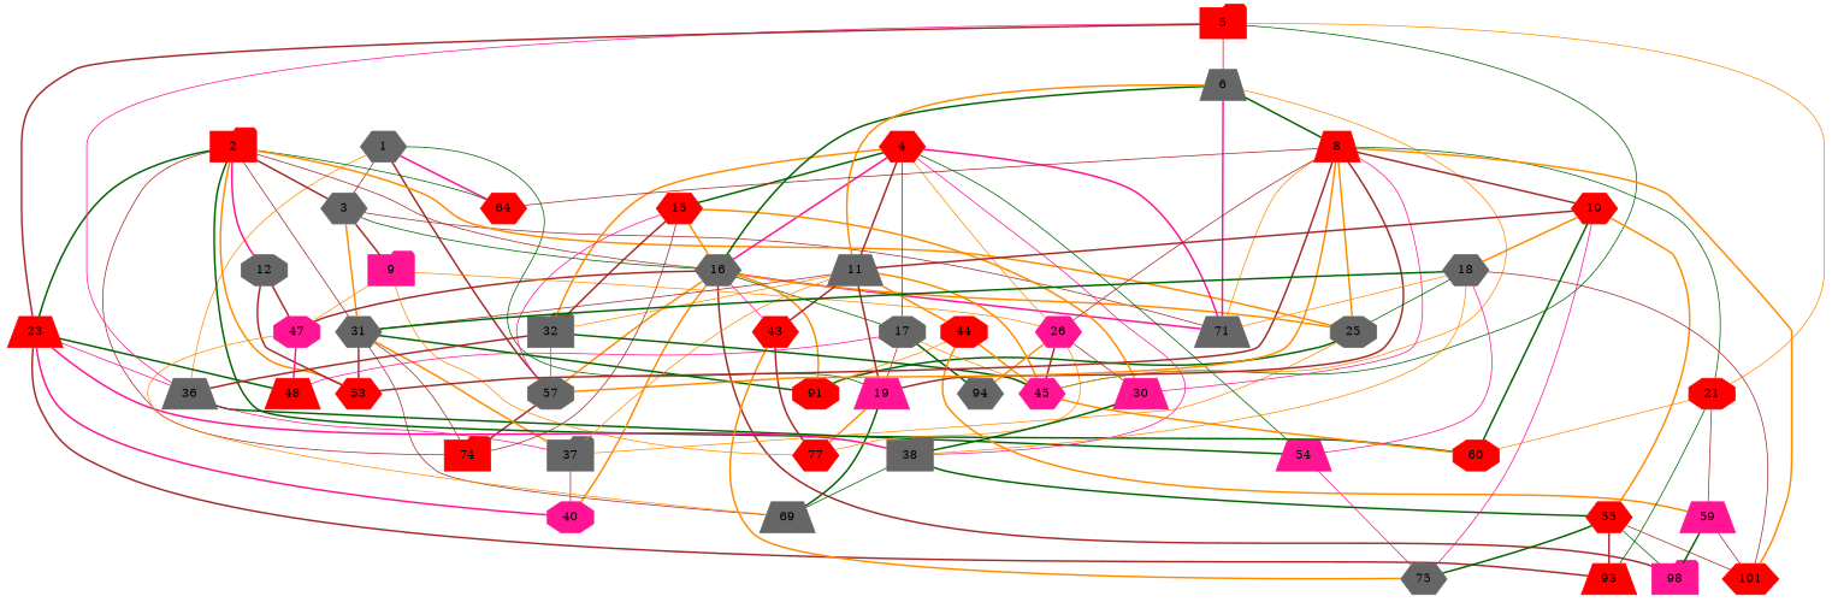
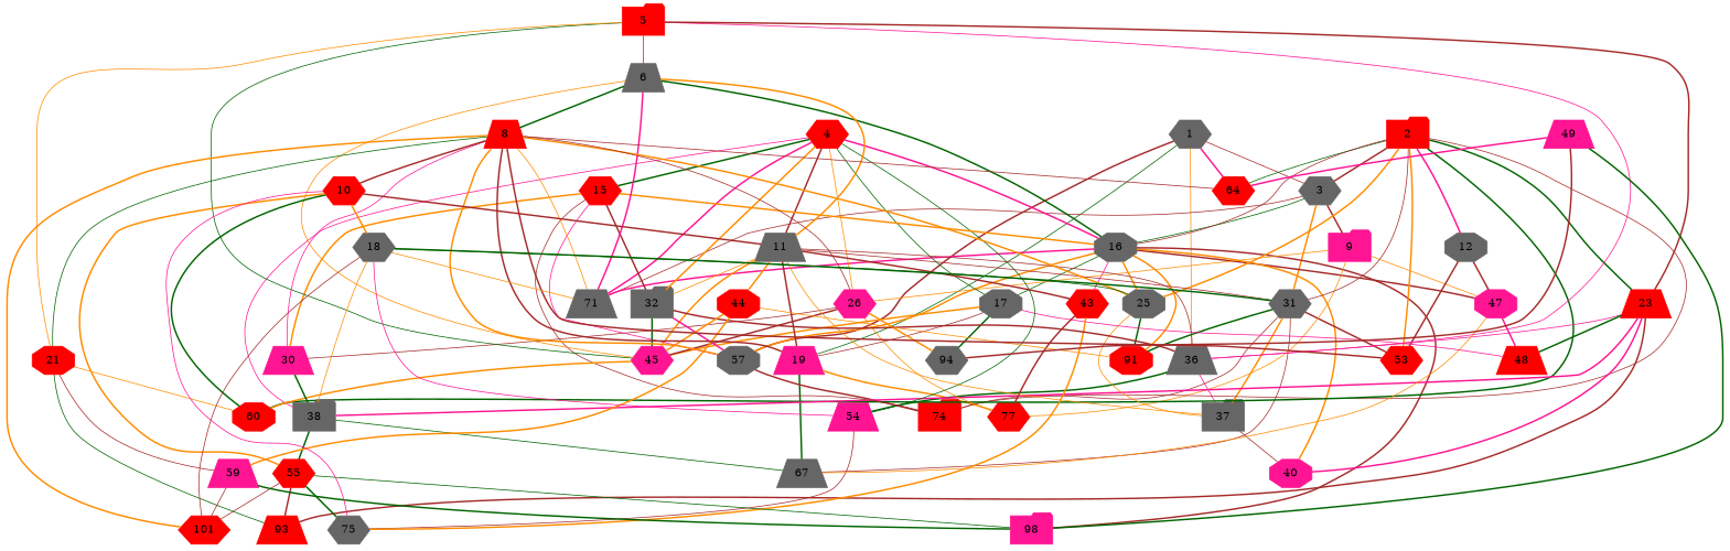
  graph {
    node [color=red shape=hexagon style=filled]
    edge [color=brown style=bold]
    1 [color=gray40 super="+69"]
    3 [color=gray40 super="+29"]
    19 [color=deeppink shape=trapezium super="+96"]
    36 [color=gray40 shape=trapezium super="+78+97"]
    57 [color=gray40 shape=octagon super="+95"]
    64
-   16 [color=gray40 super="+89+24+51"]
+   16 [color=gray40 shape=octagon super="+89+24+51"]
    31 [color=gray40 super="+66+68"]
    9 [color=deeppink shape=folder]
    71 [color=gray40 shape=trapezium super="+79"]
    77
-   67 [color=gray40 shape=trapezium label=69]
+   67 [color=gray40 shape=trapezium]
    54 [color=deeppink shape=trapezium]
    37 [color=gray40 shape=folder super="+62"]
    74 [shape=folder]
    2 [shape=folder super="+41+13"]
    12 [color=gray40 shape=octagon]
    23 [shape=trapezium super="+61"]
    25 [color=gray40 shape=octagon super="+76"]
    53
    60 [shape=octagon]
    47 [color=deeppink shape=octagon super="+86"]
    17 [color=gray40 shape=octagon super="+42"]
    43
    40 [color=deeppink shape=octagon]
    91 [shape=octagon]
    98 [color=deeppink shape=folder]
    38 [color=gray40 shape=folder super="+52"]
    48 [shape=trapezium]
    93 [shape=trapezium]
    26 [color=deeppink super="+27+83"]
    4 [super="+50+84"]
    11 [color=gray40 shape=trapezium super="+34+46+80"]
    15 [super="+92"]
    32 [color=gray40 shape=folder super="+88"]
    45 [color=deeppink super="+63"]
    44 [shape=octagon]
    30 [color=deeppink shape=trapezium]
    94 [color=gray40]
    55 [super="+56"]
    75 [color=gray40]
    5 [shape=folder super="+35"]
    6 [color=gray40 shape=trapezium super="+7"]
    21 [shape=octagon super="+28"]
    8 [shape=trapezium super="+87+14"]
    59 [color=deeppink shape=trapezium]
    10 [super="+73"]
    101
    18 [color=gray40 super="+103+70"]
+   49 [color=deeppink shape=trapezium]
    1 -- 3 [style=solid]
    1 -- 19 [color=darkgreen style=solid]
    1 -- 36 [color=darkorange style=solid weight=2]
    1 -- 57
    1 -- 64 [color=deeppink]
    3 -- 16 [color=darkgreen style=solid]
    3 -- 31 [color=darkorange]
    3 -- 9
    3 -- 71 [style=solid]
    19 -- 77 [color=darkorange]
    19 -- 67 [color=darkgreen]
    36 -- 54 [color=darkgreen]
    36 -- 37 [color=deeppink style=solid]
    57 -- 74
    16 -- 57 [color=darkorange]
    16 -- 71 [color=deeppink]
    16 -- 25 [color=darkorange]
    16 -- 47
    16 -- 17 [color=darkgreen style=solid]
    16 -- 43 [color=deeppink style=solid]
    16 -- 40 [color=darkorange]
    16 -- 91 [color=darkorange]
    16 -- 98
    31 -- 67 [style=solid]
    31 -- 37 [color=darkorange]
    31 -- 74 [style=solid]
    31 -- 53
    31 -- 91 [color=darkgreen]
    9 -- 77 [color=darkorange style=solid]
    9 -- 47 [color=darkorange style=solid]
    9 -- 26 [color=darkorange style=solid]
-   54 -- 75 [color=deeppink style=solid]
+   54 -- 75 [style=solid]
    37 -- 40 [style=solid weight=2]
    2 -- 3
    2 -- 64 [color=darkgreen style=solid]
    2 -- 16 [style=solid]
    2 -- 31 [style=solid]
    2 -- 74 [style=solid]
    2 -- 12 [color=deeppink]
    2 -- 23 [color=darkgreen]
    2 -- 25 [color=darkorange]
    2 -- 53 [color=darkorange]
    2 -- 60 [color=darkgreen]
    12 -- 53
    12 -- 47 [weight=2]
    23 -- 36 [color=deeppink style=solid]
    23 -- 40 [color=deeppink]
    23 -- 38 [color=deeppink]
    23 -- 48 [color=darkgreen weight=2]
    23 -- 93
    25 -- 37 [color=darkorange style=solid]
    25 -- 91 [color=darkgreen]
    47 -- 67 [color=darkorange style=solid]
    47 -- 48 [color=deeppink]
    17 -- 19 [style=solid]
    17 -- 48 [color=deeppink style=solid]
-   17 -- 45 [color=darkorange style=solid]
+   17 -- 45 [color=darkorange]
    17 -- 94 [color=darkgreen]
    43 -- 77
    43 -- 75 [color=darkorange]
    38 -- 67 [color=darkgreen style=solid]
    38 -- 55 [color=darkgreen]
    26 -- 77 [color=darkorange style=solid]
    26 -- 45
    26 -- 30 [style=solid]
    26 -- 94 [color=darkorange weight=2]
    4 -- 16 [color=deeppink]
    4 -- 71 [color=deeppink]
    4 -- 54 [color=darkgreen style=solid]
    4 -- 17 [color=darkgreen style=solid]
    4 -- 38 [color=deeppink style=solid]
    4 -- 26 [color=darkorange style=solid]
    4 -- 11 [weight=2]
    4 -- 15 [color=darkgreen]
    4 -- 32 [color=darkorange]
    11 -- 19
+   11 -- 36 [style=solid]
    11 -- 31 [style=solid]
    11 -- 37 [color=darkorange style=solid]
    11 -- 43
    11 -- 32 [color=darkorange style=solid]
    11 -- 45 [color=darkorange]
    11 -- 44 [color=darkorange]
    15 -- 57 [color=deeppink style=solid]
    15 -- 16 [color=darkorange]
    15 -- 74 [style=solid]
    15 -- 32
    15 -- 30 [color=darkorange]
    32 -- 36
-   32 -- 57 [color=deeppink style=solid]
+   32 -- 57 [color=deeppink]
    32 -- 45 [color=darkgreen]
    45 -- 60 [color=darkorange]
    44 -- 91 [color=darkorange style=solid]
    44 -- 45 [color=darkorange]
    44 -- 59 [color=darkorange]
    30 -- 38 [color=darkgreen]
    55 -- 98 [color=darkgreen style=solid]
    55 -- 93
    55 -- 75 [color=darkgreen]
    55 -- 101 [style=solid]
    5 -- 36 [color=deeppink style=solid]
    5 -- 23
    5 -- 45 [color=darkgreen style=solid]
    5 -- 6 [style=solid]
    5 -- 21 [color=darkorange style=solid]
    6 -- 16 [color=darkgreen]
    6 -- 71 [color=deeppink]
    6 -- 11 [color=darkorange]
    6 -- 45 [color=darkorange style=solid]
    6 -- 8 [color=darkgreen]
    21 -- 60 [color=darkorange style=solid]
    21 -- 93 [color=darkgreen style=solid weight=2]
    21 -- 59 [style=solid]
    8 -- 19
    8 -- 57 [color=darkorange]
    8 -- 64 [style=solid]
    8 -- 71 [color=darkorange style=solid]
    8 -- 25 [color=darkorange]
    8 -- 53
    8 -- 26 [style=solid]
    8 -- 30 [color=deeppink style=solid]
    8 -- 21 [color=darkgreen style=solid]
    8 -- 10
    8 -- 101 [color=darkorange]
    59 -- 98 [color=darkgreen]
    59 -- 101 [style=solid]
    10 -- 60 [color=darkgreen]
    10 -- 11
    10 -- 55 [color=darkorange]
    10 -- 75 [color=deeppink style=solid]
    10 -- 18 [color=darkorange]
    18 -- 31 [color=darkgreen weight=2]
    18 -- 71 [color=darkorange style=solid]
    18 -- 54 [color=deeppink style=solid]
    18 -- 25 [color=darkgreen style=solid]
    18 -- 38 [color=darkorange style=solid]
    18 -- 101 [style=solid]
+   49 -- 64 [color=deeppink]
+   49 -- 98 [color=darkgreen]
+   49 -- 94
  }
